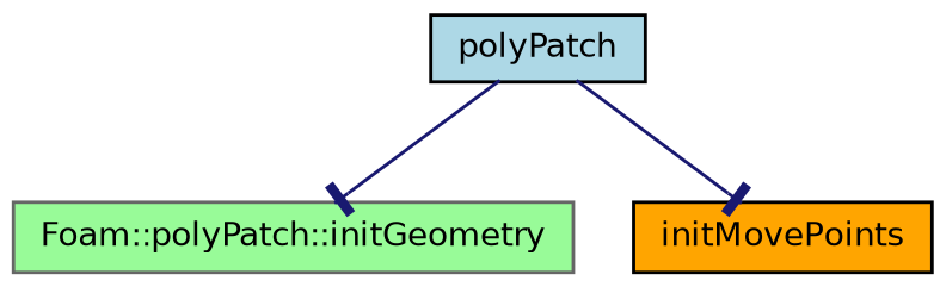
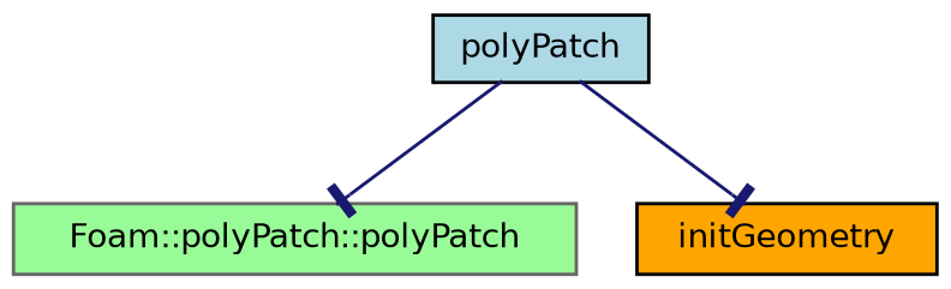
  digraph {
    rankdir=TB
    node [color=black fontname=Helvetica fontsize=10 shape=record style=filled]
    edge [arrowhead=tee color=midnightblue fontname=Helvetica fontsize=10 labelfontname=Helvetica labelfontsize=10 style=solid]
    n1 [fillcolor=lightblue fontcolor=black height=0.2 label=polyPatch width=0.4]
-   n2 [color=gray40 fillcolor=palegreen height=0.2 label="Foam::polyPatch::initGeometry" width=0.4]
-   n3 [fillcolor=orange height=0.2 label=initMovePoints width=0.4]
+   n2 [color=gray40 fillcolor=palegreen height=0.2 label="Foam::polyPatch::polyPatch" width=0.4]
+   n3 [fillcolor=orange height=0.2 label=initGeometry width=0.4]
    n1 -> n2
    n1 -> n3
  }
